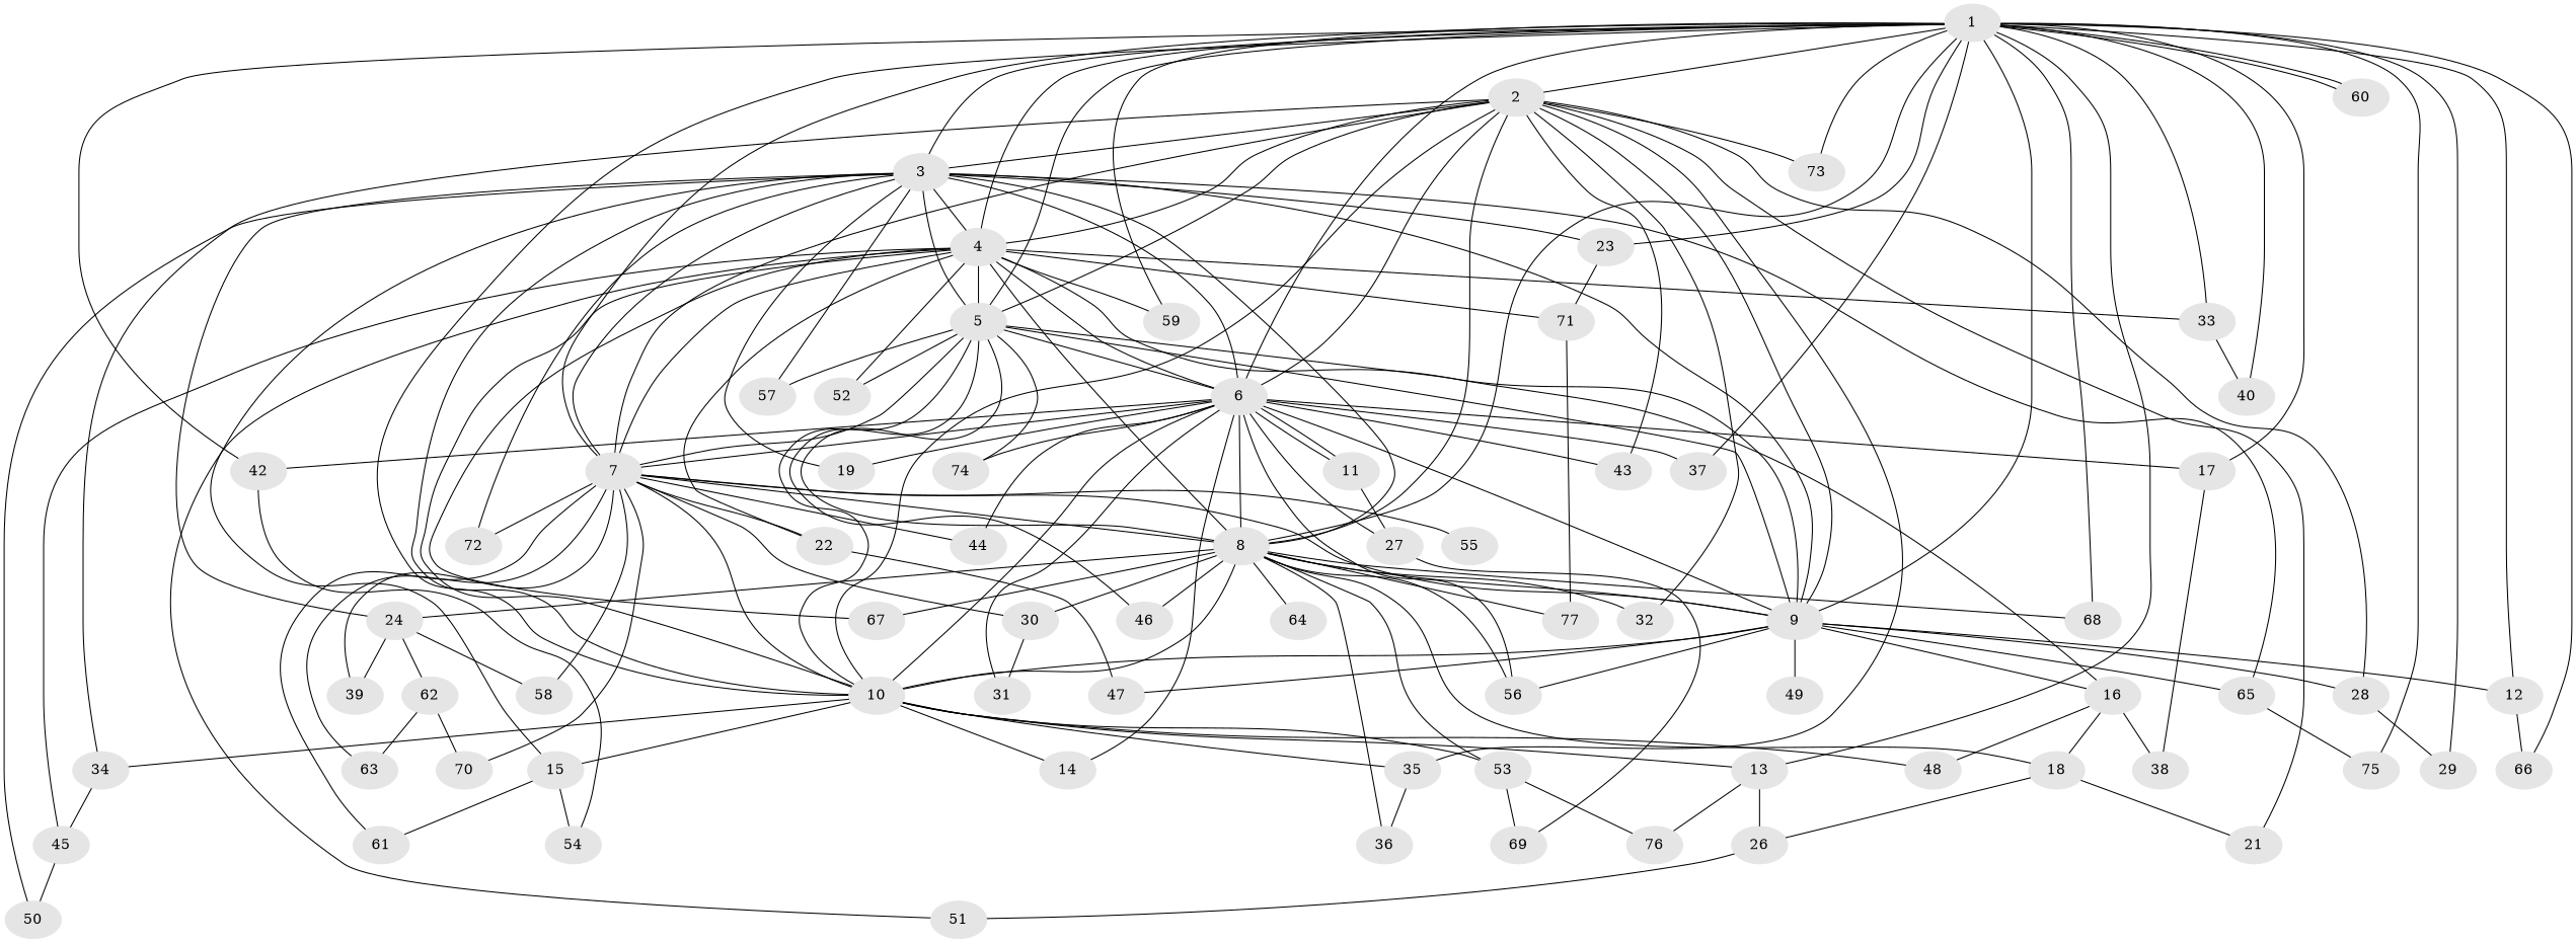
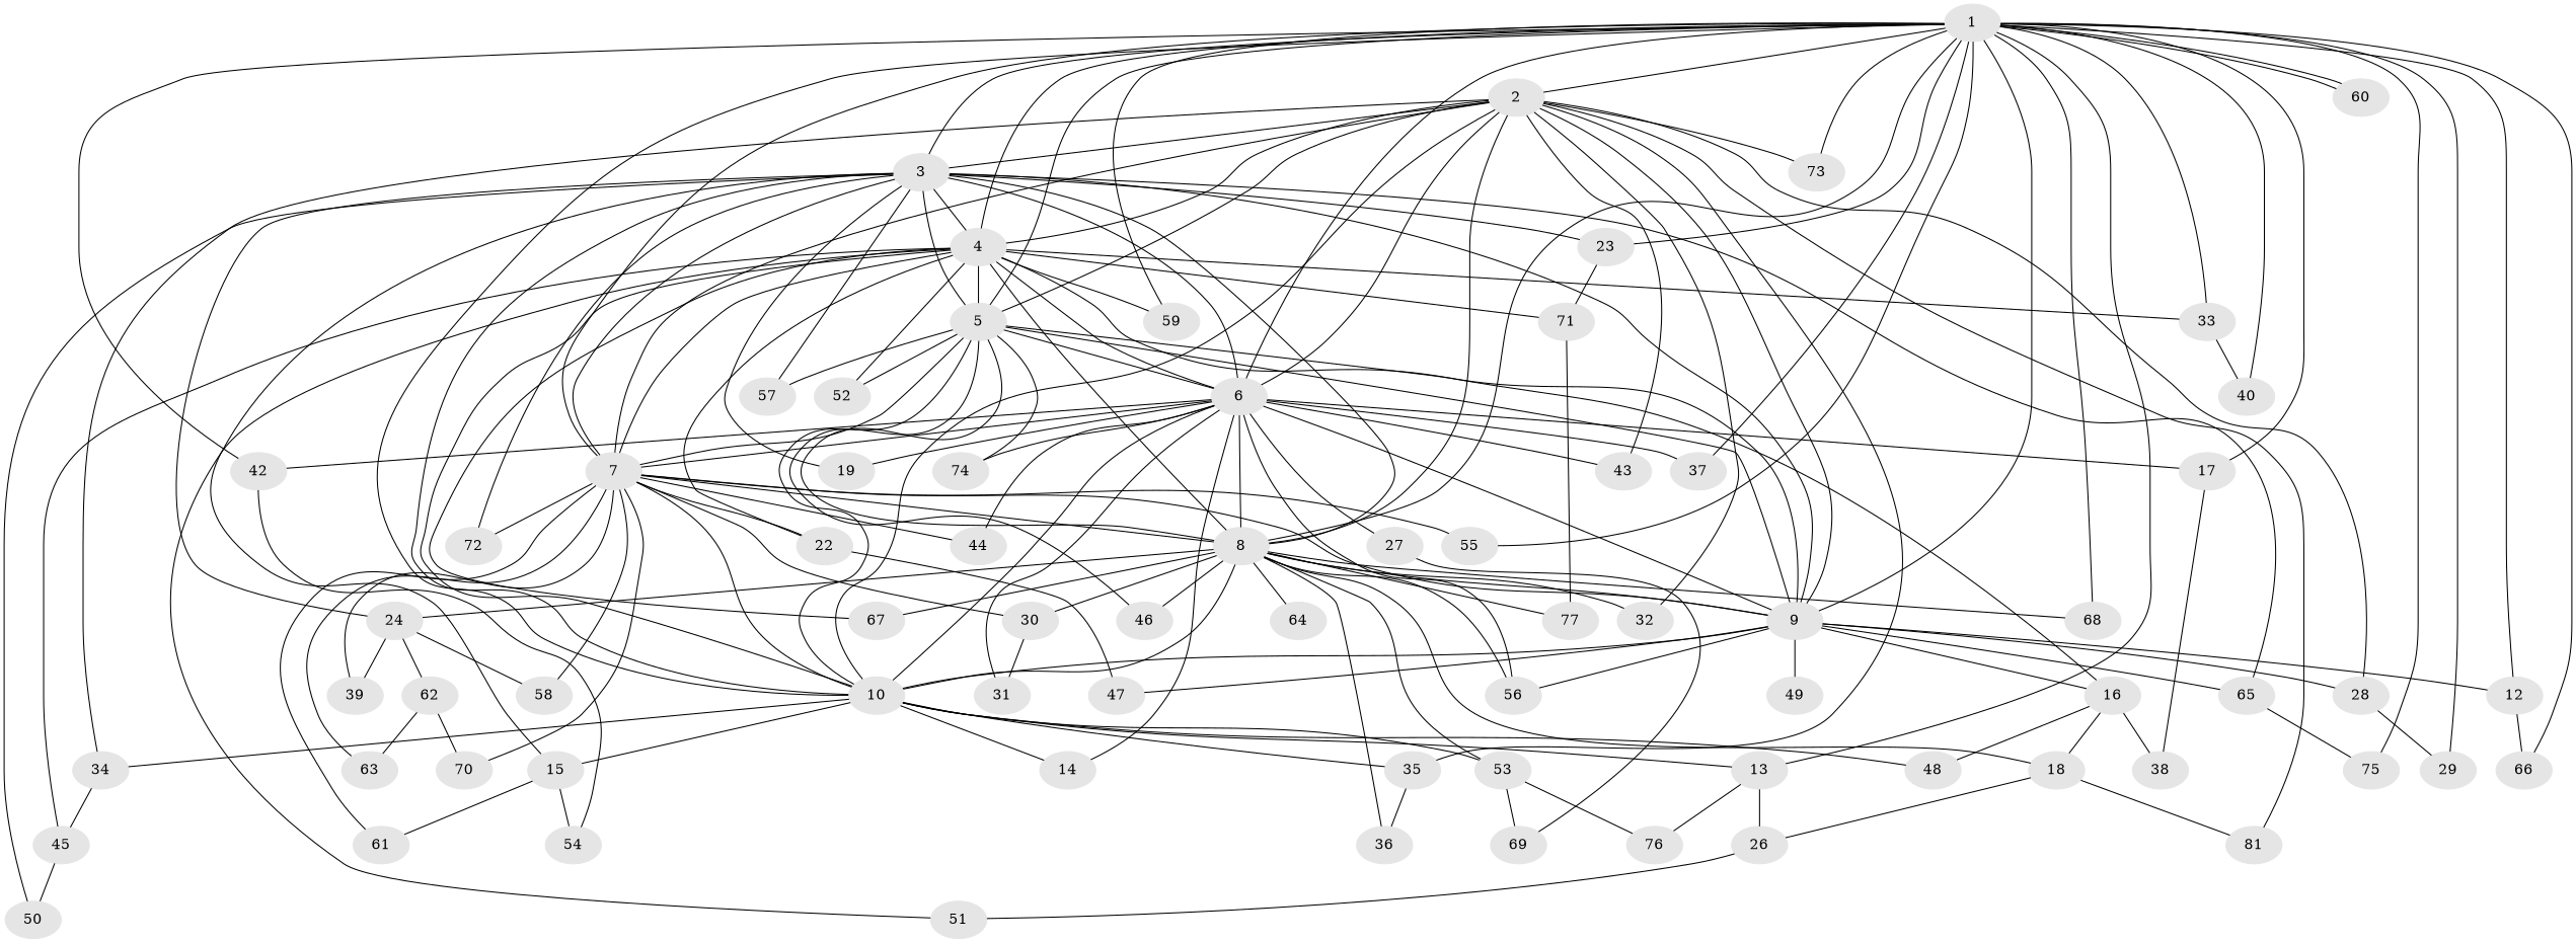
  graph {
    node [color=gray90 style=filled]
    1
    2
    3
    4
    5
    6
    7
    8
    9
    10
    12
    13
    17
    23
    29
    33
    37
    40
    42
    55
    59
    60
    66
    68
    73
    75
-   21
+   21 [label=81]
    28
    32
    34
    35
    43
    15
    19
    24
    50
    57
    65
    72
    22
    45
    51
    52
    67
    71
    16
    46
    74
-   11
    14
    27
    31
    44
    56
    30
    39
    58
    61
    63
    70
    18
    36
    53
    64
    77
    49
    47
    48
    26
    76
    38
    54
    62
    69
    1 -- 2
    1 -- 3
    1 -- 4
    1 -- 5
    1 -- 6
    1 -- 7
    1 -- 8
    1 -- 9
    1 -- 10
    1 -- 12
    1 -- 13
    1 -- 17
    1 -- 23
    1 -- 29
    1 -- 33
    1 -- 37
    1 -- 40
    1 -- 42
+   1 -- 55
    1 -- 59
    1 -- 60
    1 -- 60
    1 -- 66
    1 -- 68
    1 -- 73
    1 -- 75
    2 -- 3
    2 -- 4
    2 -- 5
    2 -- 6
    2 -- 7
    2 -- 8
    2 -- 9
    2 -- 10
    2 -- 73
    2 -- 21
    2 -- 28
    2 -- 32
    2 -- 34
    2 -- 35
    2 -- 43
    3 -- 4
    3 -- 5
    3 -- 6
    3 -- 7
    3 -- 8
    3 -- 9
    3 -- 10
    3 -- 23
    3 -- 15
    3 -- 19
    3 -- 24
    3 -- 50
    3 -- 57
    3 -- 65
    3 -- 72
    4 -- 5
    4 -- 6
    4 -- 7
    4 -- 8
    4 -- 9
    4 -- 10
    4 -- 33
    4 -- 59
    4 -- 22
    4 -- 45
    4 -- 51
    4 -- 52
    4 -- 67
    4 -- 71
    5 -- 6
    5 -- 7
    5 -- 8
    5 -- 9
    5 -- 10
    5 -- 57
    5 -- 52
    5 -- 16
    5 -- 46
    5 -- 74
    6 -- 7
    6 -- 8
    6 -- 9
    6 -- 10
    6 -- 17
    6 -- 37
    6 -- 42
    6 -- 43
    6 -- 19
    6 -- 74
-   6 -- 11
-   6 -- 11
    6 -- 14
    6 -- 27
    6 -- 31
    6 -- 44
    6 -- 56
    7 -- 8
    7 -- 9
    7 -- 10
    7 -- 55
    7 -- 72
    7 -- 22
    7 -- 44
    7 -- 30
    7 -- 39
    7 -- 58
    7 -- 61
    7 -- 63
    7 -- 70
    8 -- 9
    8 -- 10
    8 -- 68
    8 -- 32
    8 -- 24
    8 -- 67
    8 -- 46
    8 -- 56
    8 -- 30
    8 -- 18
    8 -- 36
    8 -- 53
    8 -- 64
    8 -- 77
    9 -- 10
    9 -- 12
    9 -- 28
    9 -- 65
    9 -- 16
    9 -- 56
    9 -- 49
    9 -- 47
    10 -- 13
    10 -- 34
    10 -- 35
    10 -- 15
    10 -- 14
    10 -- 53
    10 -- 48
    12 -- 66
    13 -- 26
    13 -- 76
    17 -- 38
    23 -- 71
    33 -- 40
    42 -- 54
    28 -- 29
    34 -- 45
    35 -- 36
    15 -- 61
    15 -- 54
    24 -- 39
    24 -- 58
    24 -- 62
    65 -- 75
    22 -- 47
    45 -- 50
    71 -- 77
    16 -- 18
    16 -- 48
    16 -- 38
-   11 -- 27
    27 -- 69
    30 -- 31
    18 -- 21
    18 -- 26
    53 -- 76
    53 -- 69
    26 -- 51
    62 -- 63
    62 -- 70
  }
